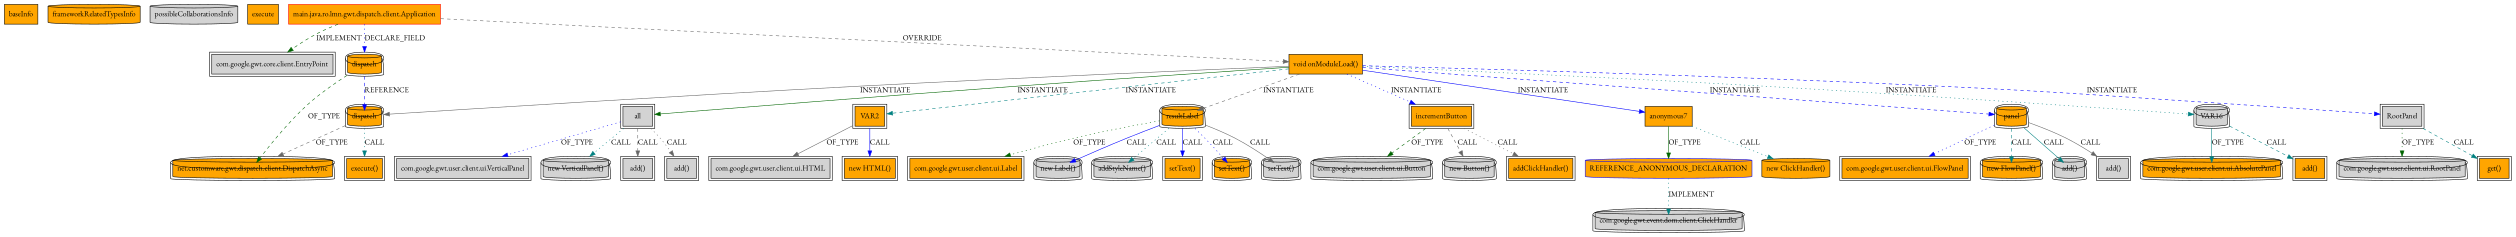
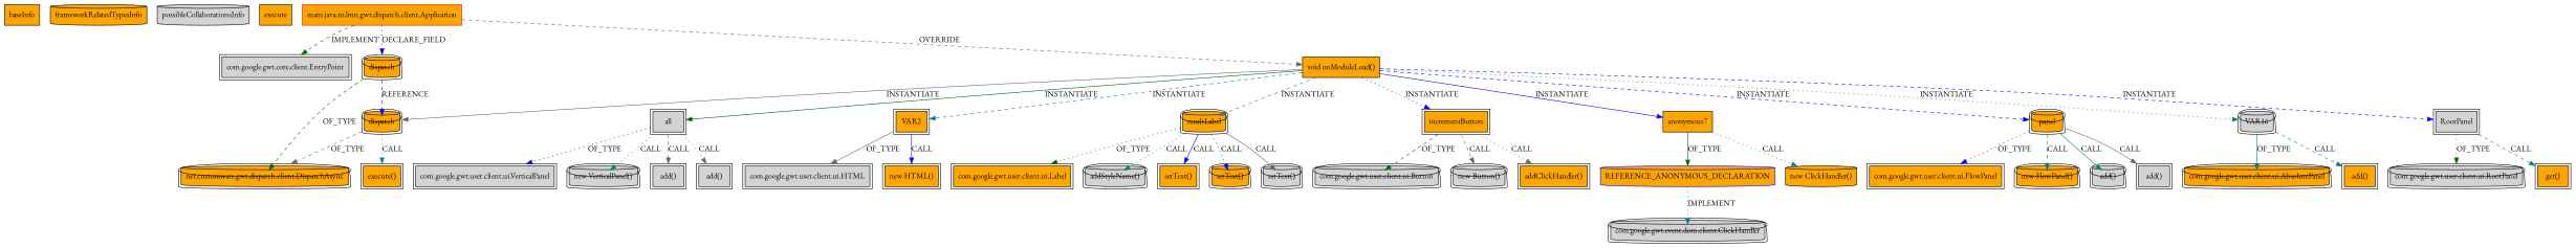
  digraph {
    fontname="EB Garamond"
    node [fillcolor=orange fontname="EB Garamond" shape=box style=filled isFrameworkType=true vertexType=INSIDE_CALL peripheries=2]
    edge [color=blue fontname="EB Garamond" style=dashed]
    baseInfo [category=extension_graph graphId=4429 isAnonymous=false possibleRelation=true isFrameworkType="" vertexType="" peripheries=""]
    frameworkRelatedTypesInfo [0="com.google.gwt.core.client.EntryPoint" shape=cylinder isFrameworkType="" vertexType="" peripheries=""]
    possibleCollaborationsInfo [0="4429~OVERRIDING_METHOD_DECLARATION-INSTANTIATION-~com.google.gwt.core.client.EntryPoint ~com.google.gwt.event.dom.client.ClickHandler ~false~true" fillcolor=lightgrey shape=cylinder isFrameworkType="" vertexType="" peripheries=""]
    n4 [contextSignature=Application filePath="/rombert-gwt-dispatch-sample/gwt-dispatch-sample-master/dispatch-sample-manual/src/main/java/ro/lmn/gwt/dispatch/client/Application.java" graphId=4429 label=execute projectName="rombert-gwt-dispatch-sample" isFrameworkType="" vertexType="" peripheries=""]
    n5 [color=red isFrameworkType=false label="main.java.ro.lmn.gwt.dispatch.client.Application" vertexType=ROOT_CLIENT_CLASS_DECLARATION peripheries=""]
    n6 [fillcolor=lightgrey label="com.google.gwt.core.client.EntryPoint" vertexType=FRAMEWORK_INTERFACE_TYPE]
    n7 [label=dispatch shape=cylinder vertexType=FIELD_DECLARATION]
    n8 [isFrameworkType=false label="void onModuleLoad()" vertexType=OVERRIDING_METHOD_DECLARATION peripheries=""]
    n9 [label="net.customware.gwt.dispatch.client.DispatchAsync" shape=cylinder vertexType=FRAMEWORK_INTERFACE_TYPE]
    n10 [label=dispatch shape=cylinder vertexType=VARIABLE_EXPRESION]
    n11 [fillcolor=lightgrey label=all vertexType=VARIABLE_EXPRESION]
    n12 [label=VAR2 vertexType=VARIABLE_EXPRESION]
    n13 [label=resultLabel shape=cylinder vertexType=VARIABLE_EXPRESION]
    n14 [label=incrementButton vertexType=VARIABLE_EXPRESION]
    n15 [isFrameworkType=false label=anonymous7 vertexType=VARIABLE_EXPRESION peripheries=""]
    n16 [label=panel shape=cylinder vertexType=VARIABLE_EXPRESION]
    n17 [fillcolor=lightgrey label=VAR16 shape=cylinder vertexType=VARIABLE_EXPRESION]
    n18 [fillcolor=lightgrey label=RootPanel vertexType=VARIABLE_EXPRESION]
    n19 [label="execute()"]
    n20 [fillcolor=lightgrey label="com.google.gwt.user.client.ui.VerticalPanel" vertexType=FRAMEWORK_CLASS_TYPE]
    n21 [fillcolor=lightgrey label="new VerticalPanel()" shape=cylinder vertexType=CONSTRUCTOR_CALL]
    n22 [fillcolor=lightgrey label="add()"]
    n23 [fillcolor=lightgrey label="add()"]
    n24 [fillcolor=lightgrey label="com.google.gwt.user.client.ui.HTML" vertexType=FRAMEWORK_CLASS_TYPE]
    n25 [label="new HTML()" vertexType=CONSTRUCTOR_CALL]
    n26 [label="com.google.gwt.user.client.ui.Label" vertexType=FRAMEWORK_CLASS_TYPE]
-   n27 [fillcolor=lightgrey label="new Label()" shape=cylinder vertexType=CONSTRUCTOR_CALL]
    n28 [fillcolor=lightgrey label="addStyleName()" shape=cylinder]
    n29 [label="setText()"]
    n30 [label="setText()" shape=cylinder]
    n31 [fillcolor=lightgrey label="setText()" shape=cylinder]
    n32 [fillcolor=lightgrey label="com.google.gwt.user.client.ui.Button" shape=cylinder vertexType=FRAMEWORK_CLASS_TYPE]
    n33 [fillcolor=lightgrey label="new Button()" shape=cylinder vertexType=CONSTRUCTOR_CALL]
    n34 [label="addClickHandler()"]
    n35 [color=blue isFrameworkType=false label=REFERENCE_ANONYMOUS_DECLARATION shape=cylinder vertexType=REFERENCE_ANONYMOUS_DECLARATION peripheries=""]
    n36 [isFrameworkType=false label="new ClickHandler()" shape=cylinder vertexType=CONSTRUCTOR_CALL peripheries=""]
    n37 [label="com.google.gwt.user.client.ui.FlowPanel" vertexType=FRAMEWORK_CLASS_TYPE]
    n38 [label="new FlowPanel()" shape=cylinder vertexType=CONSTRUCTOR_CALL]
    n39 [fillcolor=lightgrey label="add()" shape=cylinder]
    n40 [fillcolor=lightgrey label="add()"]
    n41 [label="com.google.gwt.user.client.ui.AbsolutePanel" shape=cylinder vertexType=FRAMEWORK_CLASS_TYPE]
    n42 [label="add()"]
    n43 [fillcolor=lightgrey label="com.google.gwt.user.client.ui.RootPanel" shape=cylinder vertexType=FRAMEWORK_CLASS_TYPE]
    n44 [label="get()"]
    n45 [fillcolor=lightgrey label="com.google.gwt.event.dom.client.ClickHandler" shape=cylinder vertexType=FRAMEWORK_INTERFACE_TYPE]
    n5 -> n6 [color=darkgreen label=IMPLEMENT]
    n5 -> n7 [label=DECLARE_FIELD style=dotted]
    n5 -> n8 [color=gray40 label=OVERRIDE]
    n7 -> n9 [color=darkgreen label=OF_TYPE]
    n7 -> n10 [label=REFERENCE]
    n8 -> n10 [color=gray40 label=INSTANTIATE style=solid]
    n8 -> n11 [color=darkgreen label=INSTANTIATE style=solid]
    n8 -> n12 [color=teal label=INSTANTIATE]
    n8 -> n13 [color=gray40 label=INSTANTIATE]
    n8 -> n14 [label=INSTANTIATE style=dotted]
    n8 -> n15 [label=INSTANTIATE style=solid]
    n8 -> n16 [label=INSTANTIATE]
    n8 -> n17 [color=teal label=INSTANTIATE style=dotted]
    n8 -> n18 [label=INSTANTIATE]
    n10 -> n9 [color=gray40 label=OF_TYPE]
    n10 -> n19 [color=teal label=CALL style=dotted]
    n11 -> n20 [label=OF_TYPE style=dotted]
    n11 -> n21 [color=teal label=CALL style=dotted]
    n11 -> n22 [color=gray40 label=CALL]
    n11 -> n23 [color=gray40 label=CALL style=dotted]
    n12 -> n24 [color=gray40 label=OF_TYPE style=solid]
    n12 -> n25 [label=CALL style=solid]
    n13 -> n26 [color=darkgreen label=OF_TYPE style=dotted]
-   n13 -> n27 [label=CALL style=solid]
    n13 -> n28 [color=teal label=CALL style=dotted]
    n13 -> n29 [label=CALL style=solid]
    n13 -> n30 [label=CALL style=dotted]
    n13 -> n31 [color=gray40 label=CALL style=solid]
    n14 -> n32 [color=darkgreen label=OF_TYPE]
    n14 -> n33 [color=gray40 label=CALL]
    n14 -> n34 [color=gray40 label=CALL style=dotted]
    n15 -> n35 [color=darkgreen label=OF_TYPE style=solid]
    n15 -> n36 [color=teal label=CALL style=dotted]
    n16 -> n37 [label=OF_TYPE style=dotted]
    n16 -> n38 [color=teal label=CALL]
    n16 -> n39 [color=teal label=CALL style=solid]
    n16 -> n40 [color=gray40 label=CALL style=solid]
    n17 -> n41 [color=teal label=OF_TYPE style=solid]
    n17 -> n42 [color=teal label=CALL]
    n18 -> n43 [color=darkgreen label=OF_TYPE style=dotted]
    n18 -> n44 [color=teal label=CALL]
    n35 -> n45 [color=teal label=IMPLEMENT style=dotted]
  }
